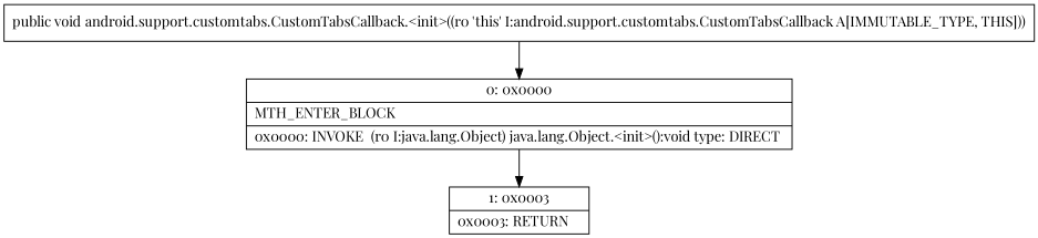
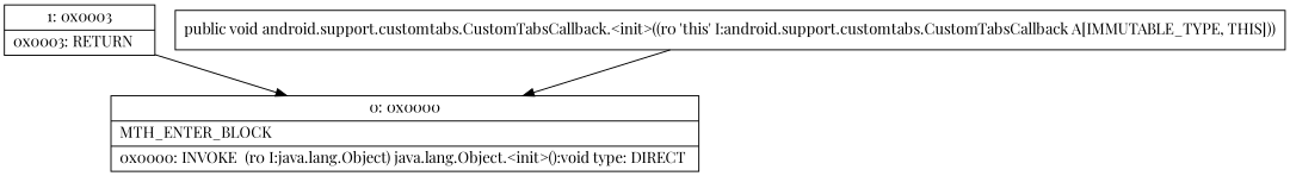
  digraph {
    fontname="Playfair Display"
    node [shape=record fontname="Playfair Display"]
    edge [fontname="Playfair Display"]
    n1 [label="{0\:\ 0x0000|MTH_ENTER_BLOCK\l|0x0000: INVOKE  (r0 I:java.lang.Object) java.lang.Object.\<init\>():void type: DIRECT \l}"]
    n2 [label="{1\:\ 0x0003|0x0003: RETURN   \l}"]
    n3 [label="{public void android.support.customtabs.CustomTabsCallback.\<init\>((r0 'this' I:android.support.customtabs.CustomTabsCallback A[IMMUTABLE_TYPE, THIS])) }"]
-   n1 -> n2
+   n2 -> n1
    n3 -> n1
  }
